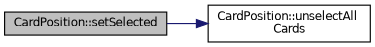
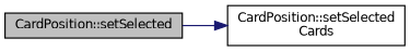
  digraph {
    rankdir=LR
    node [color=black fontname=Helvetica fontsize=10 shape=record]
    n1 [fillcolor=grey75 fontcolor=black height=0.2 label="CardPosition::setSelected" style=filled width=0.4]
-   n2 [height=0.2 label="CardPosition::unselectAll\lCards" width=0.4]
+   n2 [height=0.2 label="CardPosition::setSelected\lCards" width=0.4]
    n1 -> n2 [color=midnightblue fontname=Helvetica fontsize=10 labelfontname=Helvetica labelfontsize=10 style=solid]
  }
